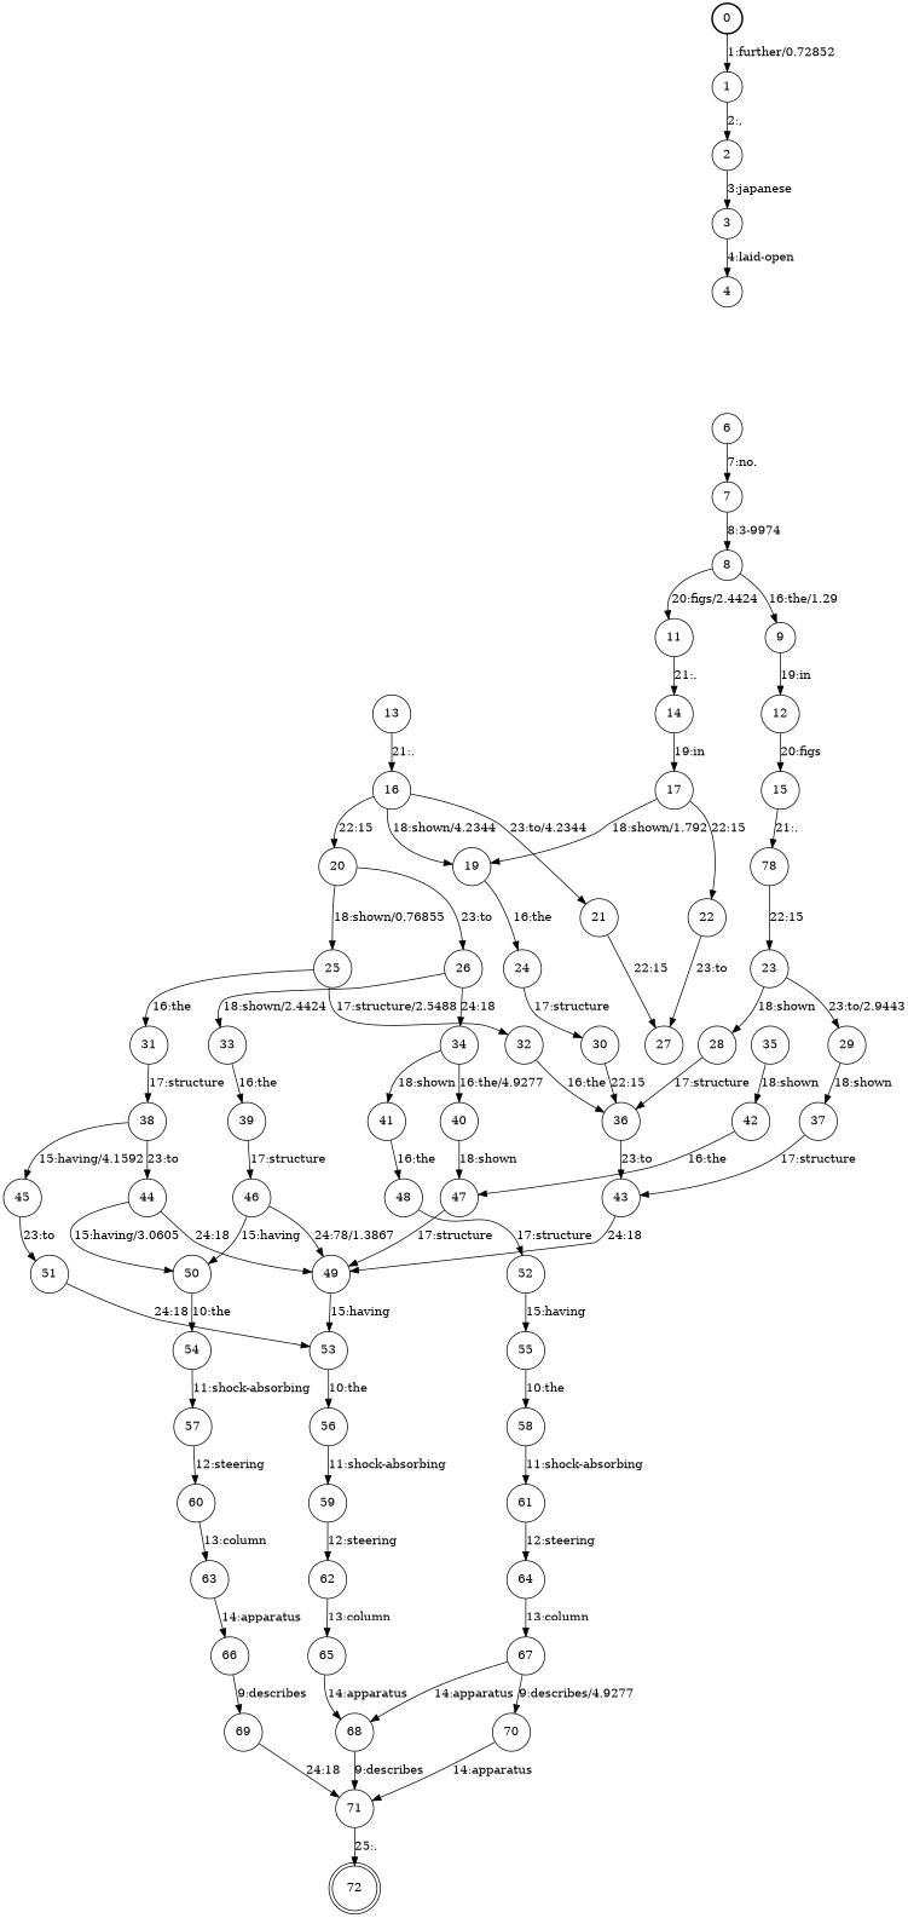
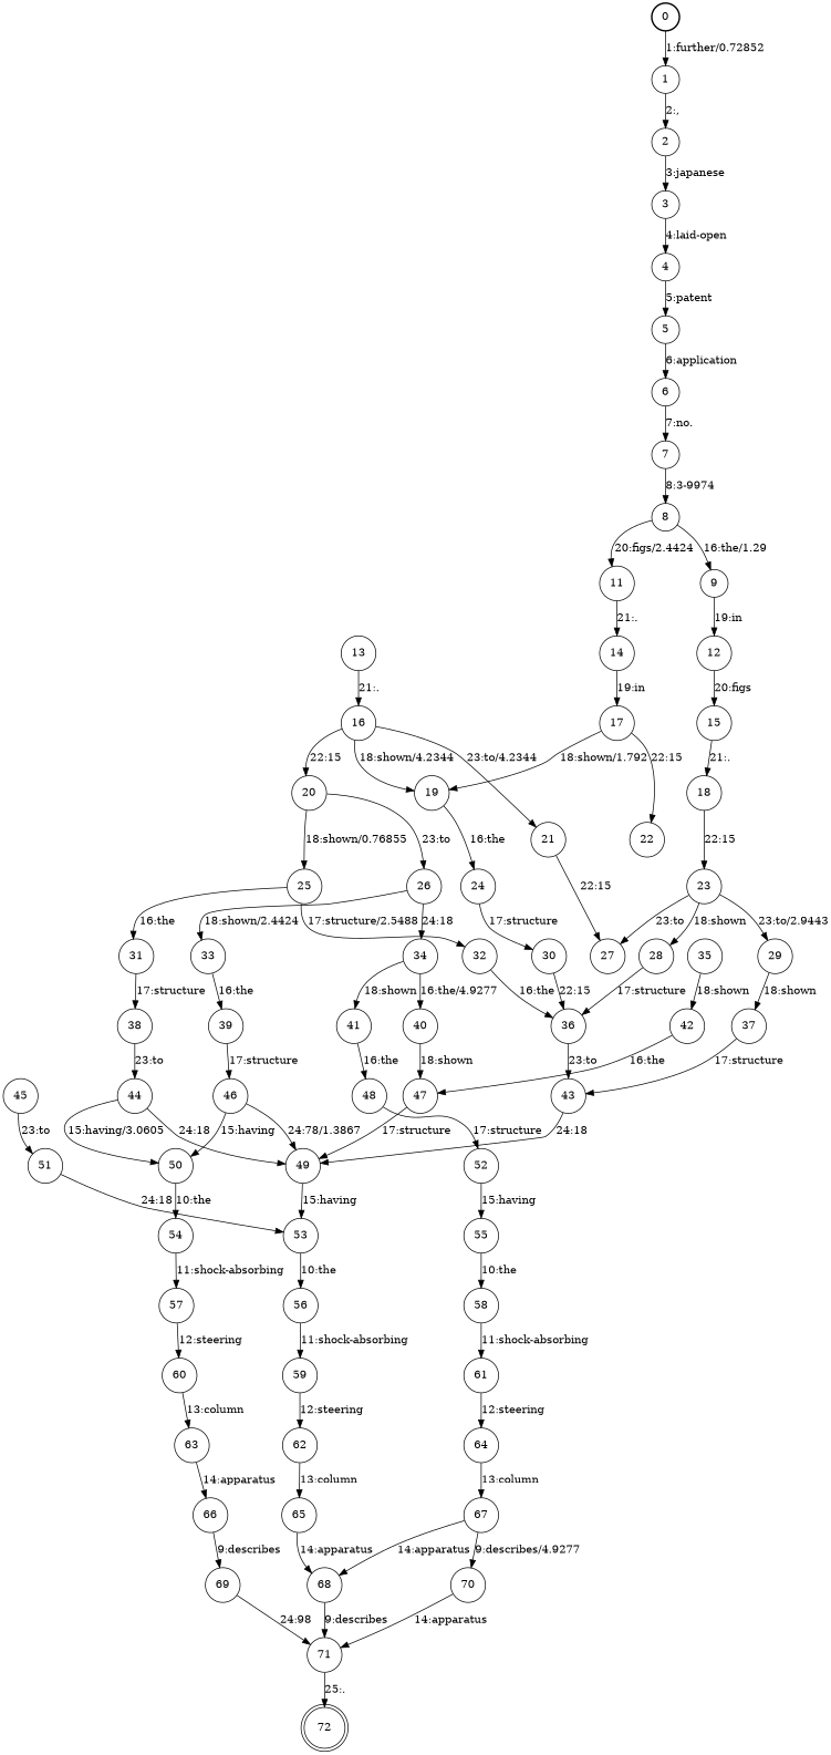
  digraph {
    nodesep=0.25
    rankdir=TB
    ranksep=0.4
    node [fontsize=14 shape=circle style=solid]
    edge [fontsize=14]
    n1 [label=0 style=bold]
    n2 [label=1]
    n3 [label=2]
    n4 [label=3]
    n5 [label=4]
+   n6 [label=5]
    n7 [label=6]
    n8 [label=7]
    n9 [label=8]
    n10 [label=9]
    n11 [label=11]
    n12 [label=12]
    n13 [label=14]
    n14 [label=15]
    n15 [label=13]
    n16 [label=16]
    n17 [label=17]
-   n18 [label=78]
+   n18 [label=18]
    n19 [label=19]
    n20 [label=20]
    n21 [label=21]
    n22 [label=22]
    n23 [label=23]
    n24 [label=24]
    n25 [label=25]
    n26 [label=26]
    n27 [label=27]
    n28 [label=28]
    n29 [label=29]
    n30 [label=30]
    n31 [label=31]
    n32 [label=32]
    n33 [label=33]
    n34 [label=34]
    n35 [label=36]
    n36 [label=37]
    n37 [label=38]
    n38 [label=39]
    n39 [label=40]
    n40 [label=41]
    n41 [label=35]
    n42 [label=42]
    n43 [label=43]
    n44 [label=45]
    n45 [label=44]
    n46 [label=46]
    n47 [label=47]
    n48 [label=48]
    n49 [label=49]
    n50 [label=51]
    n51 [label=50]
    n52 [label=52]
    n53 [label=53]
    n54 [label=54]
    n55 [label=55]
    n56 [label=56]
    n57 [label=57]
    n58 [label=58]
    n59 [label=59]
    n60 [label=60]
    n61 [label=61]
    n62 [label=62]
    n63 [label=63]
    n64 [label=64]
    n65 [label=65]
    n66 [label=66]
    n67 [label=67]
    n68 [label=68]
    n69 [label=69]
    n70 [label=70]
    n71 [label=71]
    n72 [label=72 shape=doublecircle]
    n1 -> n2 [label="1:further/0.72852"]
    n2 -> n3 [label="2:,"]
    n3 -> n4 [label="3:japanese"]
    n4 -> n5 [label="4:laid-open"]
+   n5 -> n6 [label="5:patent"]
+   n6 -> n7 [label="6:application"]
    n7 -> n8 [label="7:no."]
    n8 -> n9 [label="8:3-9974"]
    n9 -> n10 [label="16:the/1.29"]
    n9 -> n11 [label="20:figs/2.4424"]
    n10 -> n12 [label="19:in"]
    n11 -> n13 [label="21:."]
    n12 -> n14 [label="20:figs"]
    n13 -> n17 [label="19:in"]
    n14 -> n18 [label="21:."]
    n15 -> n16 [label="21:."]
    n16 -> n19 [label="18:shown/4.2344"]
    n16 -> n20 [label="22:15"]
    n16 -> n21 [label="23:to/4.2344"]
    n17 -> n19 [label="18:shown/1.792"]
    n17 -> n22 [label="22:15"]
    n18 -> n23 [label="22:15"]
    n19 -> n24 [label="16:the"]
    n20 -> n25 [label="18:shown/0.76855"]
    n20 -> n26 [label="23:to"]
    n21 -> n27 [label="22:15"]
-   n22 -> n27 [label="23:to"]
+   n23 -> n27 [label="23:to"]
    n23 -> n28 [label="18:shown"]
    n23 -> n29 [label="23:to/2.9443"]
    n24 -> n30 [label="17:structure"]
    n25 -> n31 [label="16:the"]
    n25 -> n32 [label="17:structure/2.5488"]
    n26 -> n33 [label="18:shown/2.4424"]
    n26 -> n34 [label="24:18"]
    n28 -> n35 [label="17:structure"]
    n29 -> n36 [label="18:shown"]
    n30 -> n35 [label="22:15"]
    n31 -> n37 [label="17:structure"]
    n32 -> n35 [label="16:the"]
    n33 -> n38 [label="16:the"]
    n34 -> n39 [label="16:the/4.9277"]
    n34 -> n40 [label="18:shown"]
    n35 -> n43 [label="23:to"]
    n36 -> n43 [label="17:structure"]
-   n37 -> n44 [label="15:having/4.1592"]
    n37 -> n45 [label="23:to"]
    n38 -> n46 [label="17:structure"]
    n39 -> n47 [label="18:shown"]
    n40 -> n48 [label="16:the"]
    n41 -> n42 [label="18:shown"]
    n42 -> n47 [label="16:the"]
    n43 -> n49 [label="24:18"]
    n44 -> n50 [label="23:to"]
    n45 -> n49 [label="24:18"]
    n45 -> n51 [label="15:having/3.0605"]
    n46 -> n49 [label="24:78/1.3867"]
    n46 -> n51 [label="15:having"]
    n47 -> n49 [label="17:structure"]
    n48 -> n52 [label="17:structure"]
    n49 -> n53 [label="15:having"]
    n50 -> n53 [label="24:18"]
    n51 -> n54 [label="10:the"]
    n52 -> n55 [label="15:having"]
    n53 -> n56 [label="10:the"]
    n54 -> n57 [label="11:shock-absorbing"]
    n55 -> n58 [label="10:the"]
    n56 -> n59 [label="11:shock-absorbing"]
    n57 -> n60 [label="12:steering"]
    n58 -> n61 [label="11:shock-absorbing"]
    n59 -> n62 [label="12:steering"]
    n60 -> n63 [label="13:column"]
    n61 -> n64 [label="12:steering"]
    n62 -> n65 [label="13:column"]
    n63 -> n66 [label="14:apparatus"]
    n64 -> n67 [label="13:column"]
    n65 -> n68 [label="14:apparatus"]
    n66 -> n69 [label="9:describes"]
    n67 -> n68 [label="14:apparatus"]
    n67 -> n70 [label="9:describes/4.9277"]
    n68 -> n71 [label="9:describes"]
-   n69 -> n71 [label="24:18"]
+   n69 -> n71 [label="24:98"]
    n70 -> n71 [label="14:apparatus"]
    n71 -> n72 [label="25:."]
  }
